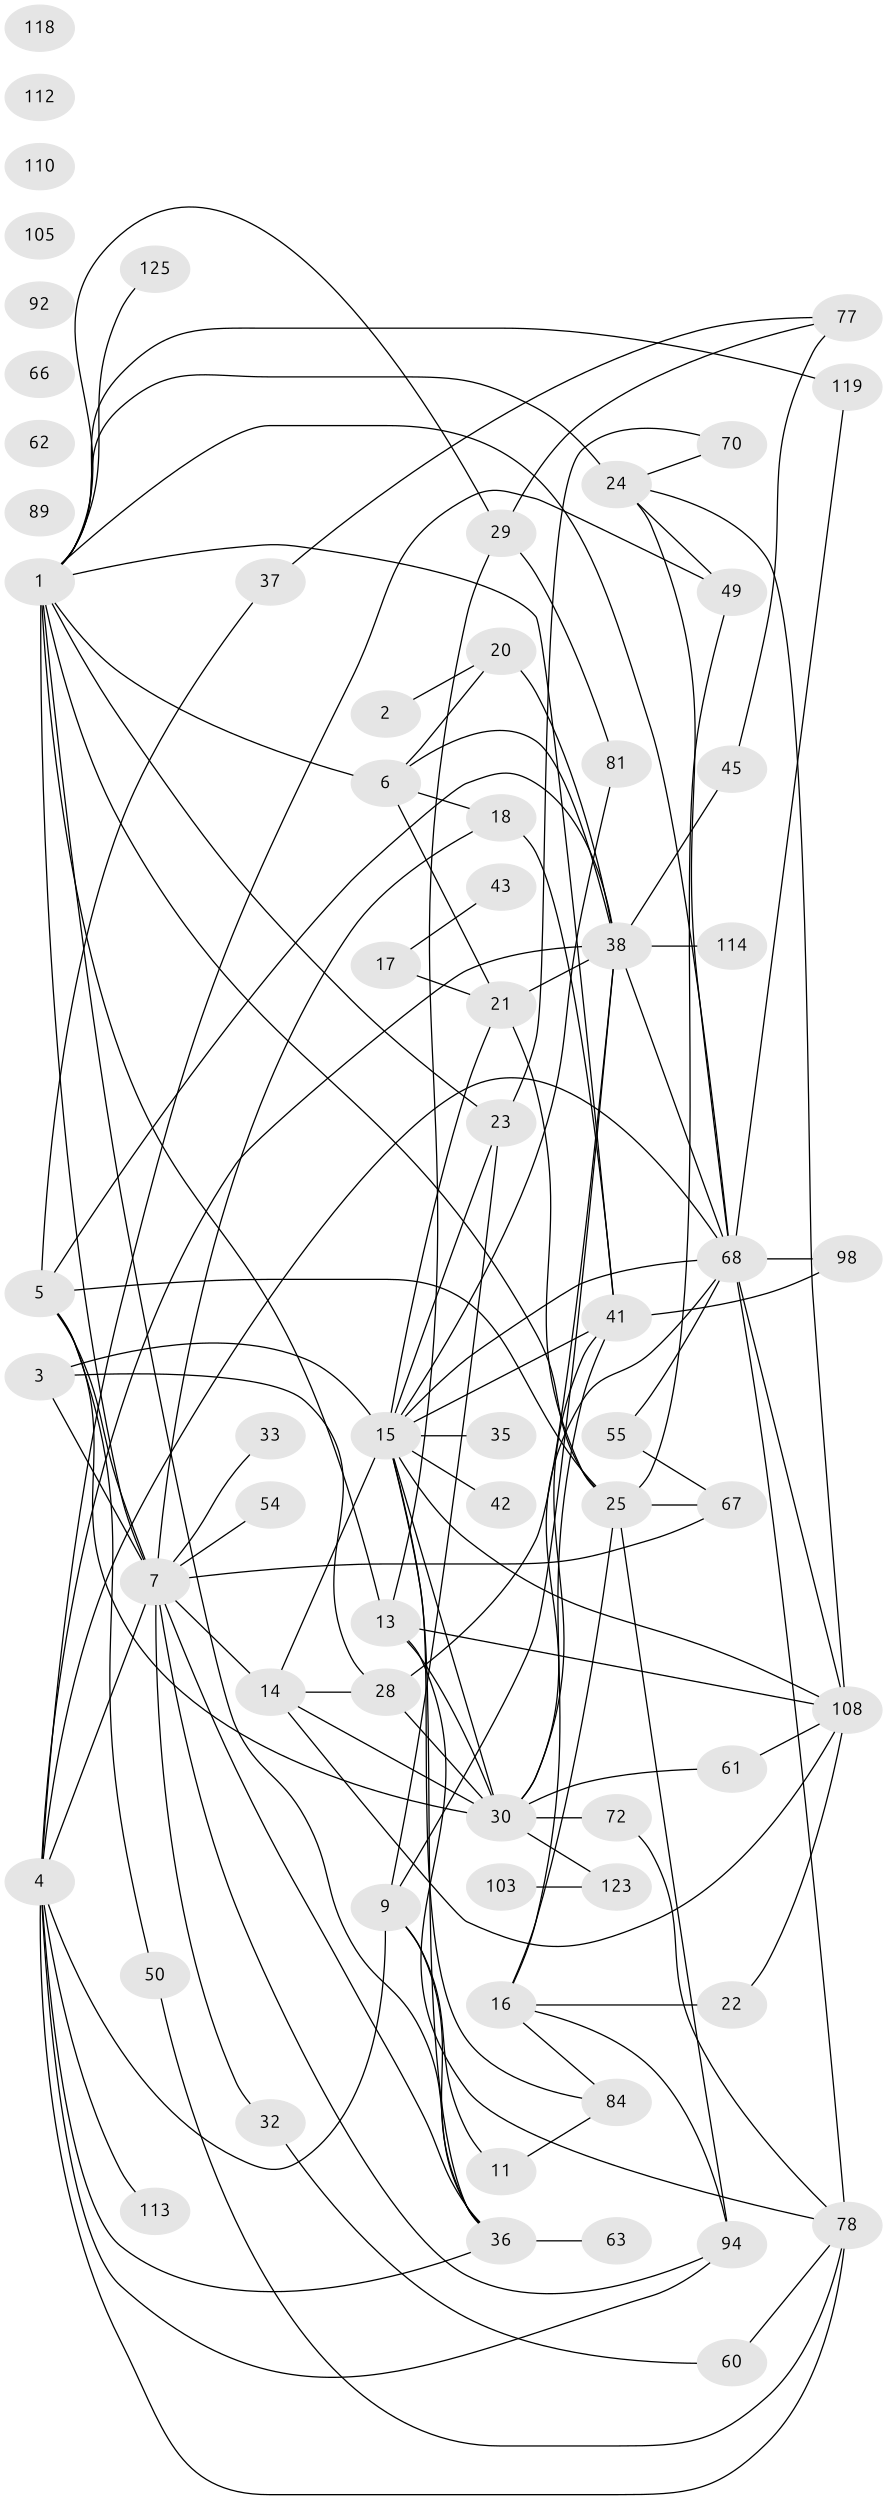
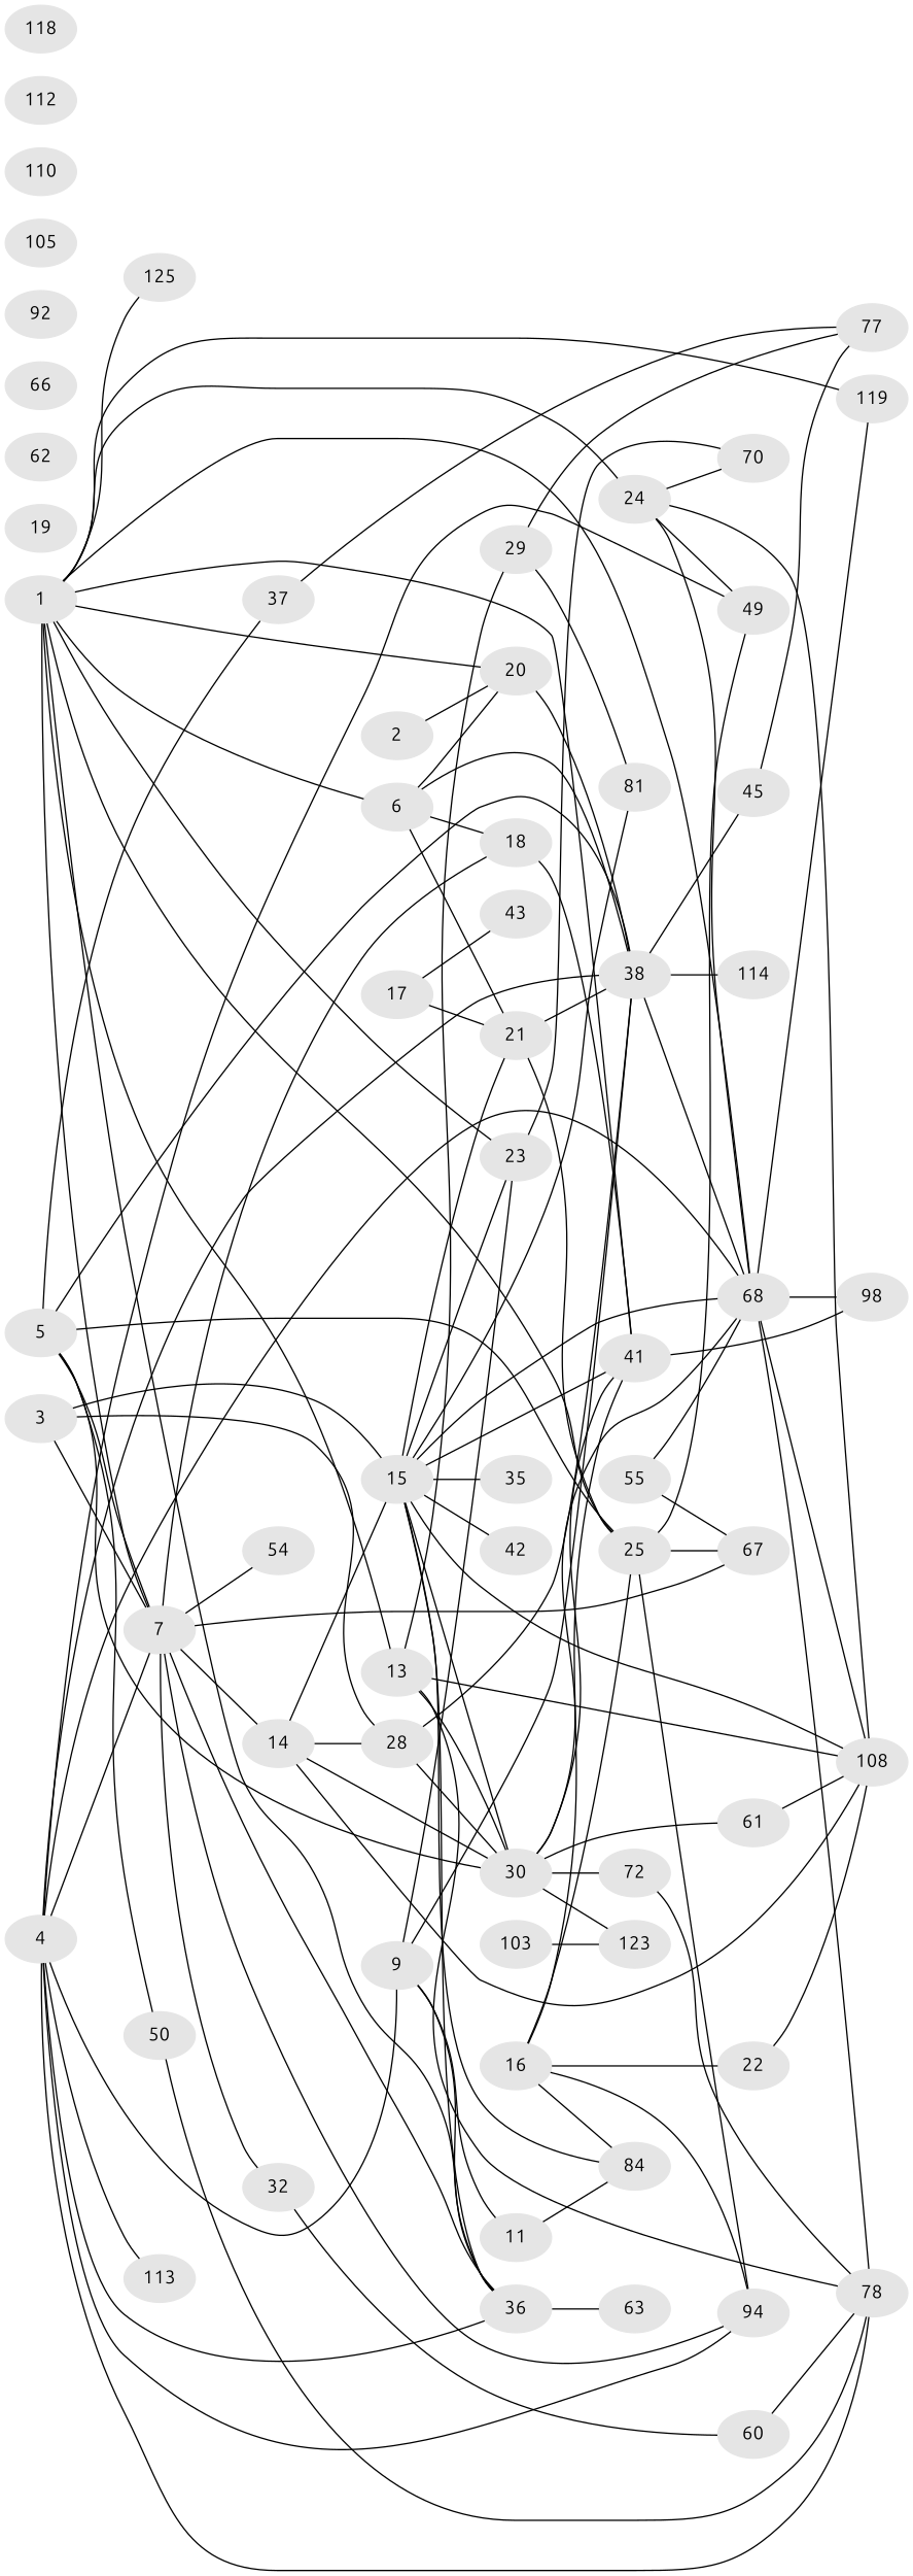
  graph {
    fontname=Ubuntu
    rankdir=LR
    node [color=gray90 fontname=Ubuntu style=filled]
    edge [fontname=Ubuntu]
    1 [super="+26+96+39"]
    6 [super="+51"]
    7 [super="+8+10"]
    13 [super="+27+106+91"]
    23 [super="+128"]
    24 [super="+48+52"]
    25 [super="+79"]
    29 [super="+34+56"]
    36 [super="+65+126+100"]
    41 [super="+131"]
    68 [super="+73"]
    119
    125
    20
    38 [super="+101+74"]
    18
    21 [super="+87"]
    94
    14 [super="+104"]
    32
-   33
    54
    67
    78
    30 [super="+80+115"]
    108 [super="+111"]
    70 [super="+127"]
    n28 [label=49]
    81
    77
    63
    98
    2
    3
    15 [super="+83+40"]
    28 [super="+85"]
    84
    35
    42
    4 [super="+44"]
    9 [super="+95+102"]
    113
    11
    45
    114
    5 [super="+46+12"]
    37
    50
    61
    72 [super="+124"]
    123
    60 [super="+134"]
    16 [super="+64+76"]
    22 [super="+71+53"]
    17
    43
-   19 [label=89]
+   19
    55
    62
    66
    92 [super="+109"]
    103
    105
    110
    112
    118
    1 -- 6
    1 -- 7
    1 -- 13
    1 -- 23
    1 -- 24
    1 -- 25 [weight=2]
-   1 -- 29
+   1 -- 20
    1 -- 36
    1 -- 41 [weight=2]
    1 -- 68
    1 -- 119 [weight=2]
    1 -- 125
    6 -- 20
    6 -- 38
    6 -- 18
    6 -- 21
    7 -- 36 [weight=2]
    7 -- 18
    7 -- 94
    7 -- 14
    7 -- 32
-   7 -- 33
    7 -- 54
    7 -- 67
    13 -- 29
    13 -- 78
    13 -- 30
    13 -- 108
    23 -- 70
    24 -- 68
    24 -- 108
    24 -- 70
    24 -- n28
    25 -- 94
    25 -- 67
    25 -- n28
    29 -- 81
    29 -- 77
    36 -- 63
    41 -- 98
    68 -- 119
    68 -- 78
    68 -- 108
    68 -- 98 [weight=2]
    20 -- 38
    38 -- 68
    38 -- 45
    38 -- 114
    18 -- 41
    21 -- 25
    21 -- 38
    14 -- 30
    14 -- 108
    14 -- 15
    14 -- 28
    32 -- 60
    30 -- 41
    30 -- 68
    30 -- 61
    30 -- 72
    30 -- 123
    2 -- 20
    3 -- 7
    3 -- 15
    3 -- 28
    15 -- 23
    15 -- 36
    15 -- 41
    15 -- 68
    15 -- 21
    15 -- 30
    15 -- 108
    15 -- 81
    15 -- 84
    15 -- 35
    15 -- 42
    28 -- 38
    28 -- 30
    4 -- 7
    4 -- 36
    4 -- 68
    4 -- 38 [weight=2]
    4 -- 94
    4 -- 78
    4 -- n28
    4 -- 9
    4 -- 113
    9 -- 23
    9 -- 36
    9 -- 38
    9 -- 11
    11 -- 84
    45 -- 77
    5 -- 7
    5 -- 25
    5 -- 38
    5 -- 30
    5 -- 37
    5 -- 50
    37 -- 77
    50 -- 78
    61 -- 108
    72 -- 78
    60 -- 78
    16 -- 25 [weight=2]
    16 -- 41
    16 -- 94
    16 -- 84
    16 -- 22
    22 -- 108
    17 -- 21
    17 -- 43
    55 -- 68
    55 -- 67
    103 -- 123
  }
